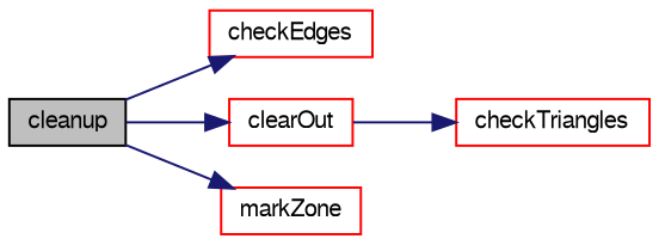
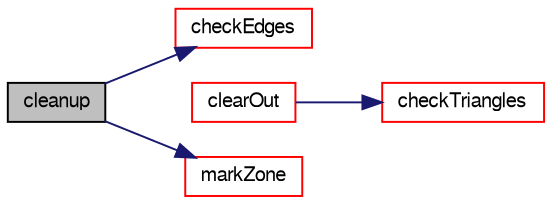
  digraph {
    rankdir=LR
    node [color=red fontname=FreeSans fontsize=10 shape=record]
    edge [color=midnightblue fontname=FreeSans fontsize=10 labelfontname=FreeSans labelfontsize=10 style=solid]
    n1 [color=black fillcolor=grey75 fontcolor=black height=0.2 label=cleanup style=filled width=0.4]
    n2 [height=0.2 label=checkEdges width=0.4]
    n3 [height=0.2 label=clearOut width=0.4]
    n4 [height=0.2 label=markZone width=0.4]
    n5 [height=0.2 label=checkTriangles width=0.4]
    n1 -> n2
-   n1 -> n3
    n1 -> n4
    n3 -> n5
  }
